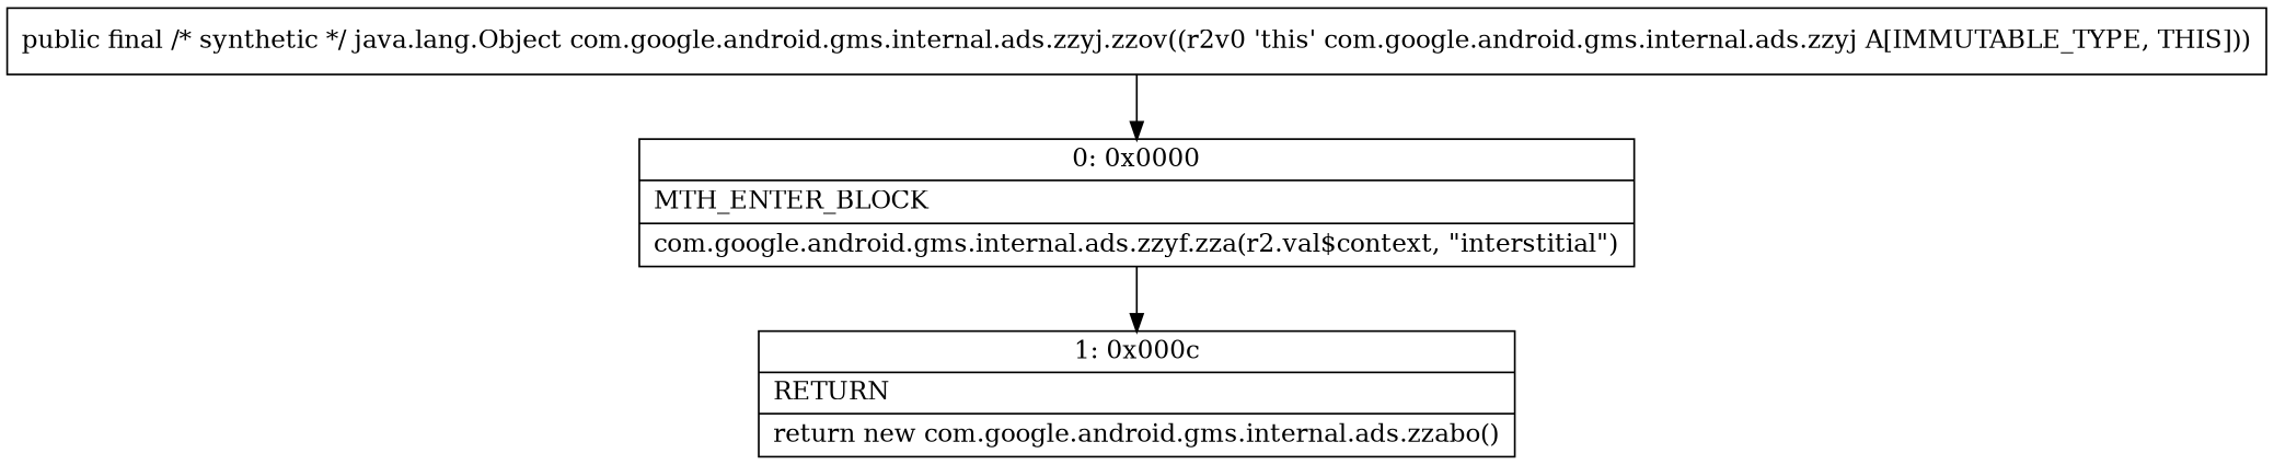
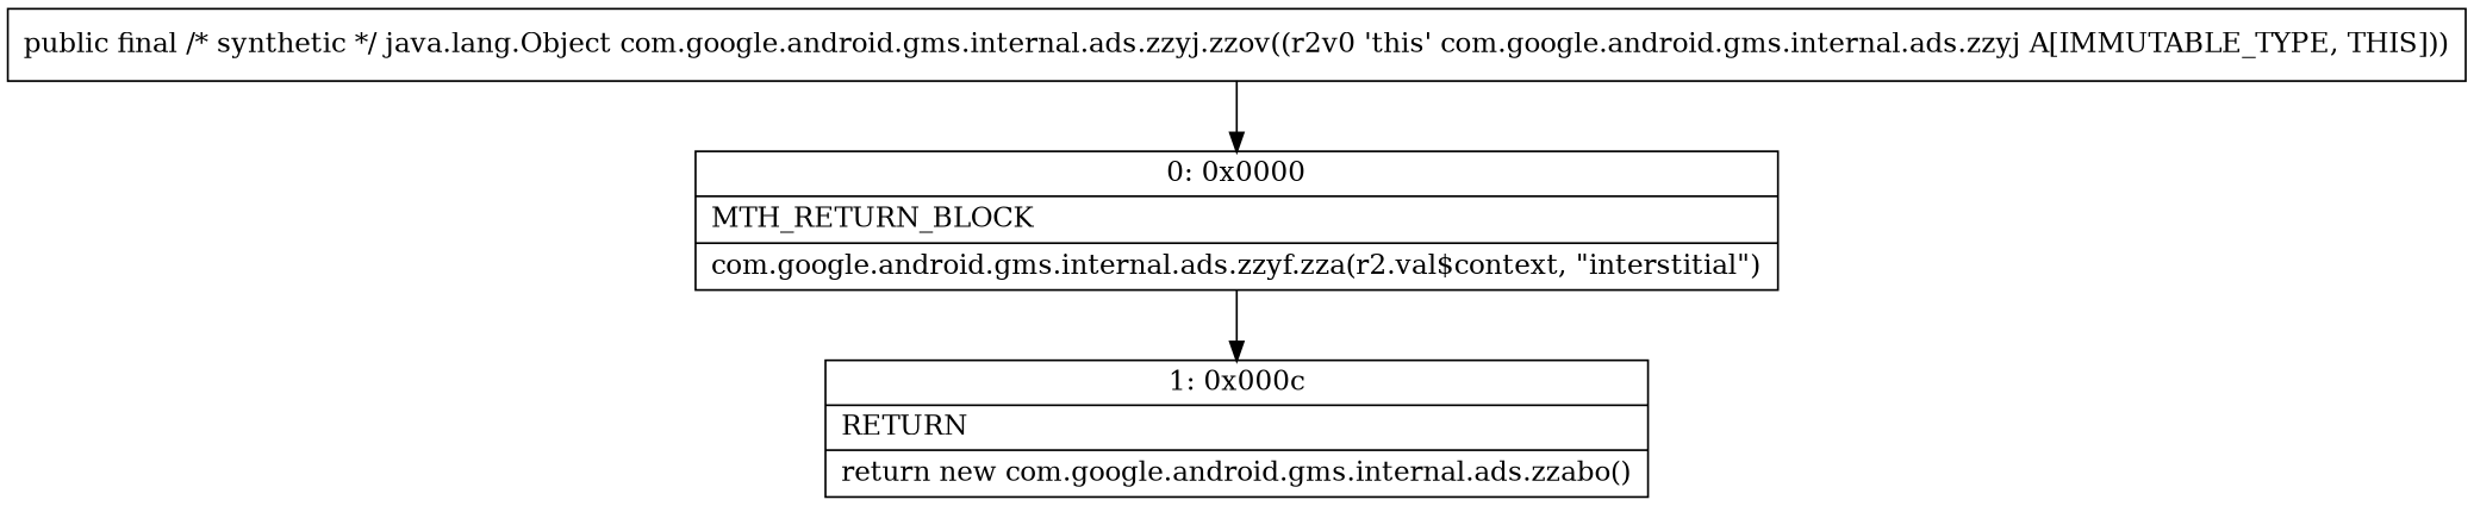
  digraph {
    node [shape=record]
-   n1 [label="{0\:\ 0x0000|MTH_ENTER_BLOCK\l|com.google.android.gms.internal.ads.zzyf.zza(r2.val$context, \"interstitial\")\l}"]
+   n1 [label="{0\:\ 0x0000|MTH_RETURN_BLOCK\l|com.google.android.gms.internal.ads.zzyf.zza(r2.val$context, \"interstitial\")\l}"]
    n2 [label="{1\:\ 0x000c|RETURN\l|return new com.google.android.gms.internal.ads.zzabo()\l}"]
    n3 [label="{public final \/* synthetic *\/ java.lang.Object com.google.android.gms.internal.ads.zzyj.zzov((r2v0 'this' com.google.android.gms.internal.ads.zzyj A[IMMUTABLE_TYPE, THIS])) }"]
    n1 -> n2
    n3 -> n1
  }
